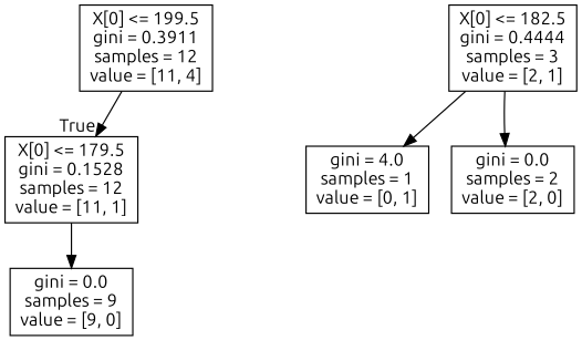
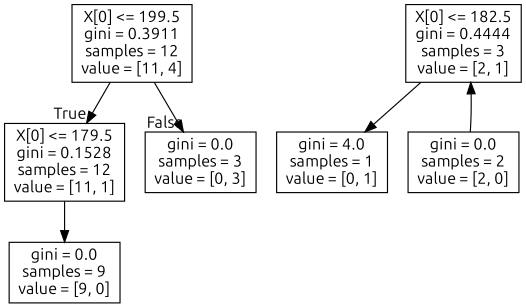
  digraph {
    fontname=Ubuntu
    node [fontname=Ubuntu shape=box]
    edge [fontname=Ubuntu]
    n1 [label="X[0] <= 199.5\ngini = 0.3911\nsamples = 12\nvalue = [11, 4]"]
    n2 [label="X[0] <= 179.5\ngini = 0.1528\nsamples = 12\nvalue = [11, 1]"]
+   n3 [label="gini = 0.0\nsamples = 3\nvalue = [0, 3]"]
    n4 [label="gini = 0.0\nsamples = 9\nvalue = [9, 0]"]
    n5 [label="X[0] <= 182.5\ngini = 0.4444\nsamples = 3\nvalue = [2, 1]"]
    n6 [label="gini = 4.0\nsamples = 1\nvalue = [0, 1]"]
    n7 [label="gini = 0.0\nsamples = 2\nvalue = [2, 0]"]
    n1 -> n2 [headlabel=True labelangle=45 labeldistance=2.5]
+   n1 -> n3 [headlabel=False labelangle=-45 labeldistance=2.5]
    n2 -> n4
    n5 -> n6
-   n5 -> n7
+   n7 -> n5
  }
